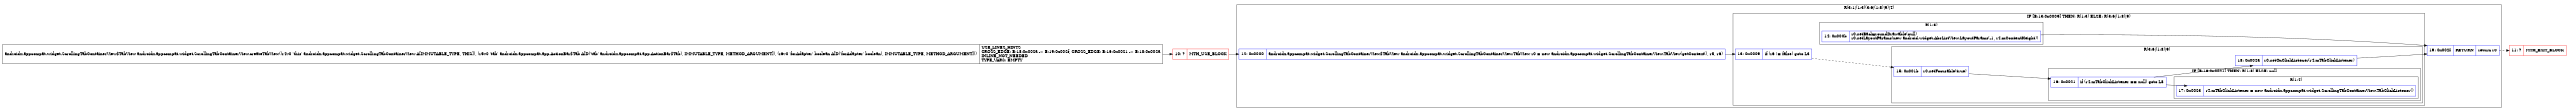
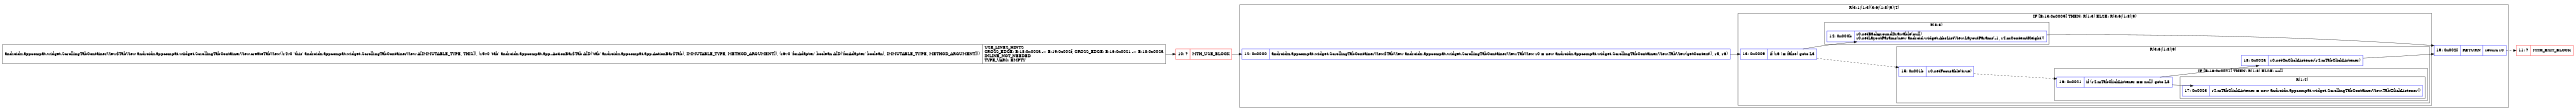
  digraph {
    rankdir=LR
    node [color=blue shape=record]
    n1 [label="{14\:\ 0x000b|r0.setBackgroundDrawable(null)\lr0.setLayoutParams(new android.widget.AbsListView.LayoutParams(\-1, r4.mContentHeight))\l}"]
    n2 [label="{17\:\ 0x0023|r4.mTabClickListener = new androidx.appcompat.widget.ScrollingTabContainerView.TabClickListener()\l}"]
    n3 [label="{16\:\ 0x0021|if (r4.mTabClickListener == null) goto L8\l}"]
    n4 [label="{15\:\ 0x001b|r0.setFocusable(true)\l}"]
    n5 [label="{18\:\ 0x002a|r0.setOnClickListener(r4.mTabClickListener)\l}"]
    n6 [label="{13\:\ 0x0009|if (r6 != false) goto L3\l}"]
    n7 [label="{12\:\ 0x0000|androidx.appcompat.widget.ScrollingTabContainerView$TabView androidx.appcompat.widget.ScrollingTabContainerView.TabView r0 = new androidx.appcompat.widget.ScrollingTabContainerView.TabView(getContext(), r5, r6)\l}"]
    n8 [label="{19\:\ 0x002f|RETURN\l|return r0\l}"]
    n9 [color=red label="{11\:\ ?|MTH_EXIT_BLOCK\l}"]
    n10 [color=red label="{10\:\ ?|MTH_USE_BLOCK\l}"]
    n11 [label="{androidx.appcompat.widget.ScrollingTabContainerView$TabView androidx.appcompat.widget.ScrollingTabContainerView.createTabView((r4v0 'this' androidx.appcompat.widget.ScrollingTabContainerView A[IMMUTABLE_TYPE, THIS]), (r5v0 'tab' androidx.appcompat.app.ActionBar$Tab A[D('tab' androidx.appcompat.app.ActionBar$Tab), IMMUTABLE_TYPE, METHOD_ARGUMENT]), (r6v0 'forAdapter' boolean A[D('forAdapter' boolean), IMMUTABLE_TYPE, METHOD_ARGUMENT]))  | USE_LINES_HINTS\lCROSS_EDGE: B:18:0x002a \-\> B:19:0x002f, CROSS_EDGE: B:16:0x0021 \-\> B:18:0x002a\lINLINE_NOT_NEEDED\lTYPE_VARS: EMPTY\l}" color=""]
    subgraph cluster_1 {
      label="R(3:1|(1:3)(3:6|(1:8)|9)|4)"
      n7
      n8
      subgraph cluster_2 {
        label="IF [B:13:0x0009] THEN: R(1:3) ELSE: R(3:6|(1:8)|9)"
        n6
        subgraph cluster_3 {
-         label="R(1:3)"
+         label="R(8:3)"
          n1
        }
        subgraph cluster_4 {
          label="R(3:6|(1:8)|9)"
          n4
          n5
          subgraph cluster_5 {
            label="IF [B:16:0x0021] THEN: R(1:8) ELSE: null"
            n3
            subgraph cluster_6 {
              label="R(1:4)"
              n2
            }
          }
        }
      }
    }
    n1 -> n8
    n3 -> n2
    n3 -> n5 [style=solid]
-   n4 -> n3
+   n4 -> n3 [style=dashed]
    n5 -> n8
+   n6 -> n1
    n6 -> n4 [style=dashed]
    n7 -> n6
    n8 -> n9 [style=dashed]
    n10 -> n7
    n11 -> n10
  }
